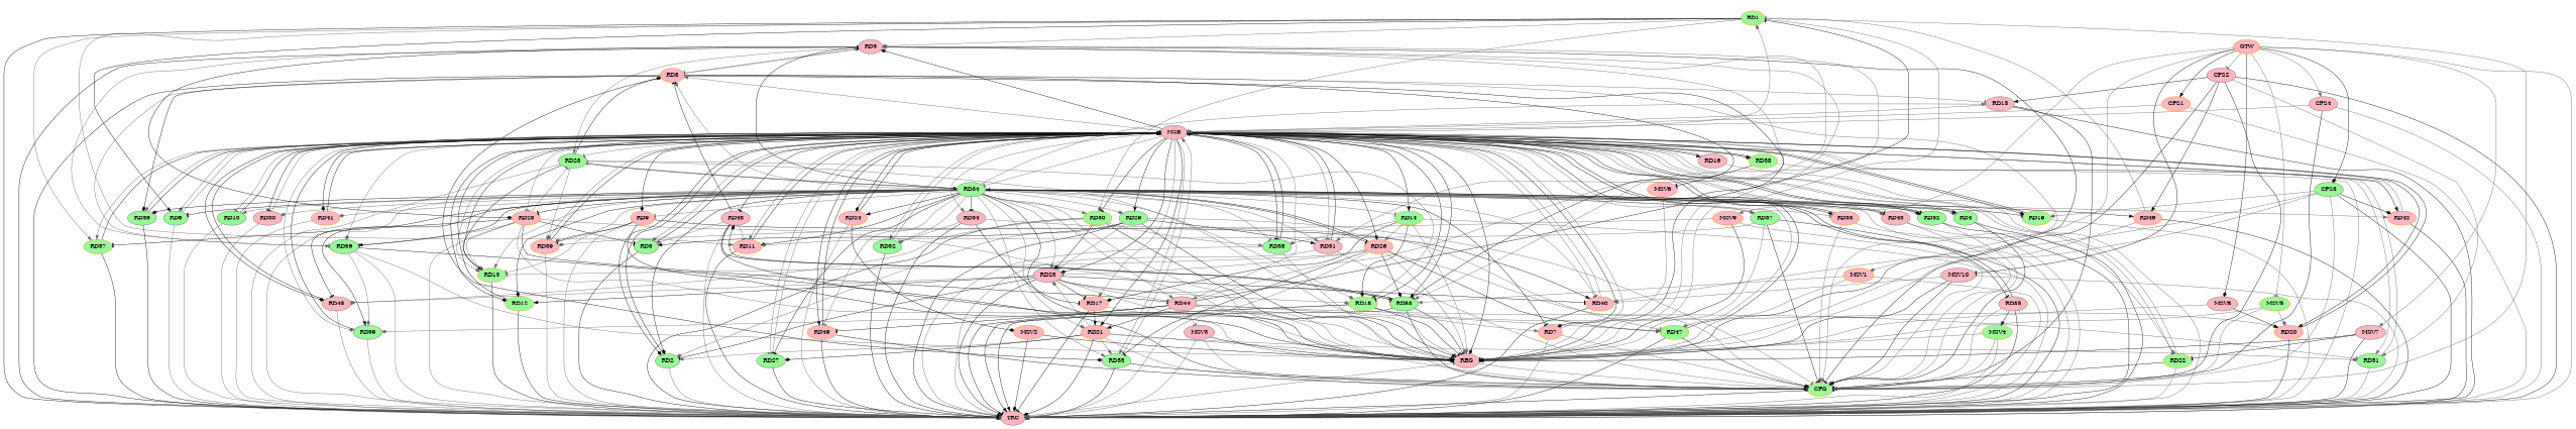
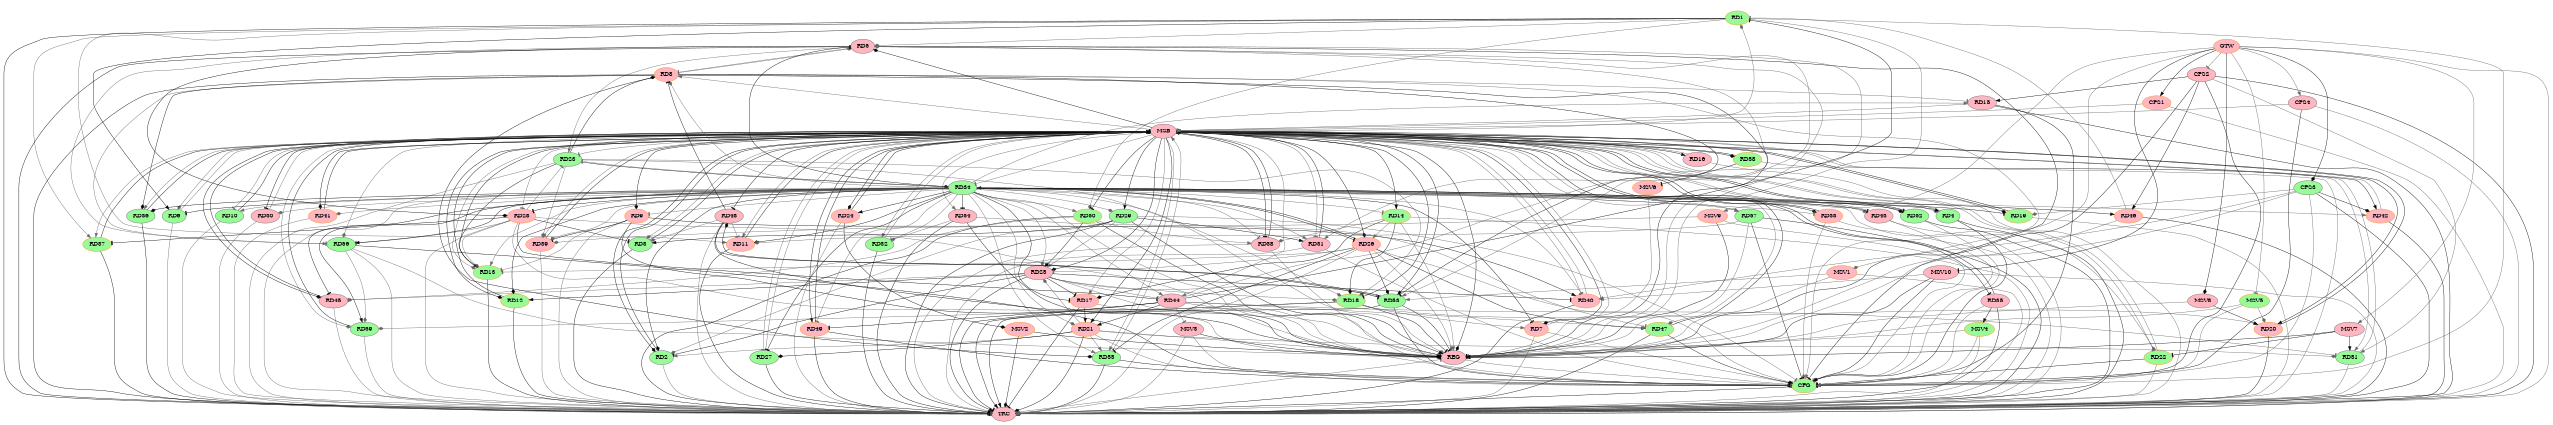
  strict digraph {
    node [color=gray40 fillcolor=lightpink style=filled]
    edge [arrowhead=diamond color=gray40]
    n1 [color=darkorange fillcolor=palegreen label=RD1]
    n2 [label=RD5]
    n3 [fillcolor=palegreen label=RD6]
    n4 [color=darkorange label=RD11]
    n5 [color=darkorange fillcolor=palegreen label=RD37]
    n6 [color=darkorange fillcolor=palegreen label=RD50]
    n7 [label=REG]
    n8 [color=darkorange fillcolor=palegreen label=CFG]
    n9 [label=TRC]
    n10 [color=darkorange label=RD8]
    n11 [fillcolor=palegreen label=RD23]
    n12 [color=darkorange label=RD28]
    n13 [label=RD31]
    n14 [fillcolor=palegreen label=RD53]
    n15 [fillcolor=palegreen label=RD56]
    n16 [label=MSB]
-   n17 [fillcolor=palegreen label=RD38]
+   n17 [label=RD38]
    n18 [label=RD25]
    n19 [label=RD45]
    n20 [fillcolor=palegreen label=RD2]
    n21 [fillcolor=palegreen label=RD3]
    n22 [fillcolor=palegreen label=RD4]
    n23 [color=darkorange label=RD7]
    n24 [fillcolor=palegreen label=RD36]
    n25 [fillcolor=palegreen label=RD55]
    n26 [color=darkorange label=RD9]
    n27 [color=darkorange fillcolor=palegreen label=RD13]
    n28 [color=darkorange label=RD39]
    n29 [color=darkorange label=RD40]
    n30 [fillcolor=palegreen label=RD10]
    n31 [color=darkorange fillcolor=palegreen label=RD12]
    n32 [color=darkorange fillcolor=palegreen label=RD14]
    n33 [color=darkorange label=RD17]
    n34 [color=darkorange fillcolor=palegreen label=RD18]
    n35 [color=darkorange label=RD26]
    n36 [label=RD16]
    n37 [color=darkorange label=RD21]
    n38 [color=darkorange label=RD20]
    n39 [fillcolor=palegreen label=RD59]
    n40 [color=darkorange fillcolor=palegreen label=RD19]
    n41 [fillcolor=palegreen label=RD27]
    n42 [fillcolor=palegreen label=RD51]
    n43 [color=darkorange fillcolor=palegreen label=RD22]
    n44 [fillcolor=palegreen label=RD34]
    n45 [color=darkorange label=RD24]
    n46 [label=RD44]
    n47 [color=darkorange fillcolor=palegreen label=RD47]
    n48 [fillcolor=palegreen label=RD29]
    n49 [label=RD30]
    n50 [fillcolor=palegreen label=RD32]
    n51 [color=darkorange label=RD33]
    n52 [color=darkorange label=RD41]
    n53 [color=darkorange label=RD42]
    n54 [label=RD43]
    n55 [color=darkorange label=RD49]
    n56 [fillcolor=palegreen label=RD52]
    n57 [label=RD54]
    n58 [fillcolor=palegreen label=RD57]
    n59 [label=RD35]
    n60 [label=RD48]
    n61 [color=darkorange fillcolor=palegreen label=RD58]
    n62 [label=RD15]
    n63 [color=darkorange label=RD46]
    n64 [color=darkorange label=MSV2]
    n65 [label=MSV3]
    n66 [color=darkorange fillcolor=palegreen label=MSV4]
    n67 [color=darkorange label=MSV6]
    n68 [color=darkorange label=CPS1]
    n69 [label=CPS2]
    n70 [fillcolor=palegreen label=CPS3]
    n71 [label=CPS4]
    n72 [color=darkorange label=GTW]
    n73 [color=darkorange label=MSV1]
    n74 [color=darkorange fillcolor=palegreen label=MSV5]
    n75 [label=MSV7]
    n76 [label=MSV8]
    n77 [color=darkorange label=MSV9]
    n78 [label=MSV10]
    n1 -> n2
    n1 -> n3 [arrowhead=normal color=black]
    n1 -> n4 [arrowhead=normal]
    n1 -> n5 [arrowhead=normal]
    n1 -> n6
    n1 -> n7
    n1 -> n8 [arrowhead=normal]
    n1 -> n9 [arrowhead=normal color=black]
    n2 -> n7 [arrowhead=normal]
    n2 -> n8 [arrowhead=tee color=black]
    n2 -> n9 [arrowhead=normal color=black]
    n2 -> n10 [arrowhead=tee]
    n2 -> n11 [arrowhead=normal]
    n2 -> n12 [color=black]
    n2 -> n13 [arrowhead=normal]
    n2 -> n14 [arrowhead=normal]
    n2 -> n15 [arrowhead=tee]
    n3 -> n9
    n3 -> n16 [arrowhead=tee]
    n4 -> n9 [color=black]
    n4 -> n16 [arrowhead=normal color=black]
    n5 -> n9 [arrowhead=tee color=black]
    n5 -> n16 [arrowhead=tee color=black]
    n6 -> n7 [color=black]
    n6 -> n9 [color=black]
    n6 -> n17 [arrowhead=normal]
    n6 -> n18 [color=black]
    n6 -> n19
    n7 -> n8 [arrowhead=normal]
    n8 -> n9 [color=black]
    n9 -> n7 [arrowhead=tee]
    n10 -> n2
    n10 -> n7 [arrowhead=normal color=black]
    n10 -> n8 [arrowhead=normal]
    n10 -> n9 [arrowhead=normal color=black]
    n10 -> n14 [arrowhead=tee color=black]
    n10 -> n15 [arrowhead=normal]
    n10 -> n24 [color=black]
    n10 -> n25 [color=black]
    n10 -> n62 [arrowhead=tee]
    n11 -> n7
    n11 -> n9 [arrowhead=tee]
    n11 -> n10 [color=black]
    n11 -> n27 [arrowhead=normal color=black]
    n11 -> n28
    n11 -> n34
    n11 -> n44 [color=black]
    n12 -> n5 [arrowhead=tee color=black]
    n12 -> n7 [arrowhead=tee]
    n12 -> n8 [arrowhead=tee]
    n12 -> n9 [arrowhead=normal]
    n12 -> n11 [arrowhead=tee]
    n12 -> n15 [arrowhead=tee]
    n12 -> n21 [arrowhead=tee color=black]
    n12 -> n27
    n12 -> n46 [arrowhead=tee color=black]
    n13 -> n8 [arrowhead=normal]
    n13 -> n9 [arrowhead=tee]
    n13 -> n16 [color=black]
    n14 -> n7 [arrowhead=tee color=black]
    n14 -> n8 [color=black]
    n14 -> n9 [arrowhead=normal color=black]
    n14 -> n60 [color=black]
    n15 -> n7
    n15 -> n8 [arrowhead=tee color=black]
    n15 -> n9 [arrowhead=tee]
    n15 -> n39
    n16 -> n1
    n16 -> n2 [color=black]
    n16 -> n3
    n16 -> n4 [arrowhead=normal]
    n16 -> n5 [arrowhead=normal]
    n16 -> n6 [arrowhead=tee color=black]
    n16 -> n7 [color=black]
    n16 -> n10 [arrowhead=normal]
    n16 -> n11 [arrowhead=tee]
    n16 -> n12 [arrowhead=tee]
    n16 -> n13 [arrowhead=tee]
    n16 -> n14 [arrowhead=normal color=black]
    n16 -> n15
    n16 -> n17 [arrowhead=tee color=black]
    n16 -> n18 [color=black]
    n16 -> n19 [color=black]
    n16 -> n20 [color=black]
    n16 -> n21
    n16 -> n22
    n16 -> n23 [color=black]
    n16 -> n24 [arrowhead=normal]
    n16 -> n25 [arrowhead=normal]
    n16 -> n26 [color=black]
    n16 -> n27
    n16 -> n28
    n16 -> n29 [arrowhead=tee]
    n16 -> n30 [arrowhead=tee]
    n16 -> n31 [color=black]
    n16 -> n32 [arrowhead=normal color=black]
    n16 -> n33 [arrowhead=normal]
    n16 -> n34 [arrowhead=tee color=black]
    n16 -> n35 [color=black]
    n16 -> n36 [arrowhead=normal color=black]
    n16 -> n37 [arrowhead=normal color=black]
    n16 -> n38 [arrowhead=normal color=black]
    n16 -> n39
    n16 -> n40 [color=black]
    n16 -> n41 [arrowhead=tee]
    n16 -> n42 [arrowhead=normal]
    n16 -> n43 [arrowhead=tee]
    n16 -> n44 [arrowhead=tee]
    n16 -> n45 [color=black]
    n16 -> n46 [arrowhead=normal]
    n16 -> n47
    n16 -> n48 [arrowhead=normal color=black]
    n16 -> n49 [arrowhead=tee color=black]
    n16 -> n50 [arrowhead=normal]
    n16 -> n51 [color=black]
    n16 -> n52 [color=black]
    n16 -> n53 [arrowhead=normal color=black]
    n16 -> n54
    n16 -> n55 [arrowhead=normal color=black]
    n16 -> n56 [color=black]
    n16 -> n57 [arrowhead=normal]
    n16 -> n58 [arrowhead=normal]
    n16 -> n59 [arrowhead=tee color=black]
    n16 -> n60 [arrowhead=tee color=black]
    n16 -> n61 [color=black]
    n17 -> n8
    n17 -> n9 [arrowhead=normal]
    n17 -> n16 [color=black]
    n18 -> n7
    n18 -> n9 [arrowhead=normal color=black]
    n18 -> n14 [arrowhead=normal]
    n18 -> n19 [arrowhead=tee]
    n18 -> n20 [arrowhead=tee color=black]
    n18 -> n29 [arrowhead=tee color=black]
    n18 -> n31 [arrowhead=normal color=black]
    n18 -> n33 [arrowhead=tee color=black]
    n18 -> n34
    n18 -> n46 [arrowhead=tee]
    n19 -> n9 [arrowhead=tee]
    n19 -> n16 [arrowhead=normal color=black]
    n20 -> n9 [arrowhead=tee]
    n20 -> n16 [color=black]
    n21 -> n9 [color=black]
    n21 -> n16 [color=black]
    n22 -> n8 [color=black]
    n22 -> n9 [arrowhead=tee color=black]
    n22 -> n16 [arrowhead=tee]
    n23 -> n8 [arrowhead=tee]
    n23 -> n9 [arrowhead=normal]
    n23 -> n16
    n24 -> n9 [arrowhead=tee color=black]
    n24 -> n16 [arrowhead=normal color=black]
    n25 -> n8 [color=black]
    n25 -> n9 [arrowhead=tee color=black]
    n25 -> n16 [arrowhead=normal]
    n26 -> n7 [color=black]
    n26 -> n9
    n26 -> n27 [arrowhead=tee]
    n26 -> n28 [arrowhead=tee color=black]
    n26 -> n29 [arrowhead=normal color=black]
    n27 -> n9 [arrowhead=tee color=black]
    n27 -> n16 [arrowhead=normal color=black]
    n28 -> n9 [arrowhead=normal]
    n28 -> n16 [arrowhead=normal color=black]
    n29 -> n9 [arrowhead=tee color=black]
    n29 -> n16 [arrowhead=normal]
    n30 -> n9 [arrowhead=tee]
    n30 -> n16 [arrowhead=tee color=black]
    n31 -> n9 [color=black]
    n31 -> n16 [arrowhead=normal color=black]
    n32 -> n7 [arrowhead=normal]
    n32 -> n9
    n32 -> n17
    n32 -> n33 [color=black]
    n32 -> n34 [color=black]
    n32 -> n35 [arrowhead=normal]
    n33 -> n7
    n33 -> n9 [arrowhead=tee color=black]
    n33 -> n37 [arrowhead=normal color=black]
    n34 -> n7 [arrowhead=tee color=black]
    n34 -> n9 [arrowhead=normal color=black]
    n34 -> n23 [arrowhead=normal]
    n34 -> n38 [arrowhead=normal]
    n34 -> n39
    n35 -> n7
    n35 -> n8 [arrowhead=normal]
    n35 -> n9 [arrowhead=tee]
    n35 -> n14 [color=black]
    n35 -> n18 [arrowhead=tee]
    n35 -> n25 [arrowhead=tee color=black]
    n35 -> n27 [arrowhead=tee]
    n35 -> n44 [arrowhead=normal color=black]
    n35 -> n47 [arrowhead=normal color=black]
    n36 -> n9 [arrowhead=normal]
    n36 -> n16 [arrowhead=normal]
    n37 -> n7
    n37 -> n8 [arrowhead=normal]
    n37 -> n9 [color=black]
    n37 -> n18
    n37 -> n20 [arrowhead=normal]
    n37 -> n25 [arrowhead=normal]
    n37 -> n41 [color=black]
    n37 -> n42
    n38 -> n9 [arrowhead=tee color=black]
    n38 -> n16 [color=black]
    n39 -> n9
    n39 -> n16 [arrowhead=normal color=black]
    n40 -> n9
    n40 -> n16 [color=black]
    n41 -> n9 [arrowhead=tee color=black]
    n41 -> n16 [arrowhead=normal]
    n42 -> n9
    n42 -> n16
    n43 -> n8 [arrowhead=tee color=black]
    n43 -> n9
    n43 -> n16
    n44 -> n2 [arrowhead=tee color=black]
    n44 -> n3 [arrowhead=tee color=black]
    n44 -> n4 [color=black]
    n44 -> n6 [arrowhead=normal]
    n44 -> n7
    n44 -> n9
    n44 -> n10
    n44 -> n11 [arrowhead=tee]
    n44 -> n12 [arrowhead=tee color=black]
    n44 -> n13 [arrowhead=normal]
    n44 -> n15 [arrowhead=normal color=black]
    n44 -> n17 [arrowhead=tee]
    n44 -> n18
    n44 -> n19 [arrowhead=tee color=black]
    n44 -> n20 [color=black]
    n44 -> n22 [arrowhead=normal color=black]
    n44 -> n23 [arrowhead=tee color=black]
    n44 -> n24 [color=black]
    n44 -> n25 [arrowhead=normal]
    n44 -> n26 [arrowhead=tee]
    n44 -> n27 [arrowhead=normal]
    n44 -> n28
    n44 -> n29 [arrowhead=tee]
    n44 -> n30 [arrowhead=normal]
    n44 -> n31 [color=black]
    n44 -> n32 [arrowhead=tee]
    n44 -> n33 [arrowhead=tee color=black]
    n44 -> n34
    n44 -> n35 [arrowhead=tee color=black]
    n44 -> n37
    n44 -> n39 [arrowhead=normal color=black]
    n44 -> n40 [arrowhead=tee color=black]
    n44 -> n41 [arrowhead=tee color=black]
    n44 -> n43
    n44 -> n45 [arrowhead=normal color=black]
    n44 -> n46 [arrowhead=normal]
    n44 -> n48
    n44 -> n49
    n44 -> n50 [arrowhead=tee]
    n44 -> n51 [arrowhead=tee]
    n44 -> n52
    n44 -> n53 [arrowhead=normal]
    n44 -> n54 [arrowhead=tee color=black]
    n44 -> n55 [arrowhead=tee]
    n44 -> n56 [arrowhead=tee color=black]
    n44 -> n57 [arrowhead=tee color=black]
    n44 -> n58 [arrowhead=normal]
    n44 -> n62 [arrowhead=normal]
    n44 -> n63 [arrowhead=normal color=black]
    n45 -> n9 [arrowhead=normal]
    n45 -> n16 [arrowhead=normal color=black]
    n45 -> n64 [color=black]
    n46 -> n1 [arrowhead=tee color=black]
    n46 -> n2
    n46 -> n7 [arrowhead=normal]
    n46 -> n9 [arrowhead=tee color=black]
    n46 -> n37 [arrowhead=normal color=black]
    n46 -> n42 [arrowhead=tee]
    n46 -> n47
    n46 -> n55 [arrowhead=tee color=black]
    n46 -> n65 [arrowhead=tee]
    n47 -> n8 [color=black]
    n47 -> n9 [arrowhead=normal color=black]
    n47 -> n16 [arrowhead=normal color=black]
    n48 -> n7 [arrowhead=normal color=black]
    n48 -> n8 [arrowhead=tee]
    n48 -> n9 [arrowhead=normal color=black]
    n48 -> n13 [arrowhead=normal color=black]
    n48 -> n18 [arrowhead=normal]
    n48 -> n20
    n48 -> n21 [arrowhead=normal color=black]
    n49 -> n9 [arrowhead=tee]
    n49 -> n16 [arrowhead=tee]
    n50 -> n9 [color=black]
    n50 -> n16
    n51 -> n8
    n51 -> n9 [arrowhead=tee]
    n51 -> n16 [color=black]
    n52 -> n9
    n52 -> n16 [arrowhead=tee color=black]
    n53 -> n9 [arrowhead=normal color=black]
    n53 -> n16 [arrowhead=normal]
    n54 -> n8 [arrowhead=tee]
    n54 -> n9
    n54 -> n16
    n55 -> n8 [color=black]
    n55 -> n9 [color=black]
    n55 -> n16 [color=black]
    n56 -> n8
    n56 -> n9 [color=black]
    n56 -> n16 [arrowhead=tee color=black]
    n57 -> n7 [arrowhead=normal color=black]
    n57 -> n9 [arrowhead=normal color=black]
    n57 -> n47 [arrowhead=tee]
    n57 -> n50
    n58 -> n4
    n58 -> n7 [arrowhead=tee]
    n58 -> n8 [arrowhead=tee color=black]
    n58 -> n9 [color=black]
    n59 -> n8 [arrowhead=tee]
    n59 -> n9 [arrowhead=normal color=black]
    n59 -> n16 [arrowhead=normal color=black]
    n59 -> n66 [arrowhead=normal color=black]
    n60 -> n4 [arrowhead=tee]
    n60 -> n7 [color=black]
    n60 -> n9 [arrowhead=tee]
    n60 -> n10 [arrowhead=tee color=black]
    n60 -> n14 [arrowhead=tee color=black]
    n60 -> n21
    n61 -> n9
    n61 -> n16 [color=black]
    n61 -> n67 [arrowhead=tee color=black]
    n62 -> n8 [arrowhead=normal color=black]
    n62 -> n9 [arrowhead=tee color=black]
    n62 -> n16
    n63 -> n1 [arrowhead=tee]
    n63 -> n7 [arrowhead=tee]
    n63 -> n9 [arrowhead=normal color=black]
    n64 -> n7 [arrowhead=tee color=black]
    n64 -> n9 [color=black]
    n65 -> n7 [arrowhead=tee color=black]
    n65 -> n8 [arrowhead=tee]
    n65 -> n9 [arrowhead=normal]
    n66 -> n7
    n66 -> n8 [arrowhead=normal]
    n66 -> n9 [arrowhead=tee]
    n67 -> n7
    n68 -> n9
    n68 -> n16 [arrowhead=tee]
    n69 -> n7 [arrowhead=normal color=black]
    n69 -> n8 [arrowhead=tee color=black]
    n69 -> n9 [color=black]
    n69 -> n42 [arrowhead=normal]
    n69 -> n62 [arrowhead=normal color=black]
    n69 -> n63 [arrowhead=normal color=black]
    n70 -> n7
    n70 -> n8 [arrowhead=tee]
    n70 -> n9 [arrowhead=normal color=black]
    n70 -> n29 [arrowhead=normal]
    n70 -> n40
    n70 -> n53 [color=black]
    n71 -> n8 [arrowhead=tee color=black]
    n71 -> n9 [arrowhead=normal]
    n71 -> n16 [arrowhead=normal]
    n72 -> n9 [arrowhead=tee]
    n72 -> n68 [arrowhead=normal color=black]
    n72 -> n69 [arrowhead=tee]
    n72 -> n70 [color=black]
    n72 -> n71 [arrowhead=normal]
    n72 -> n73
    n72 -> n74 [arrowhead=tee]
    n72 -> n75 [arrowhead=normal]
    n72 -> n76 [color=black]
    n72 -> n77 [arrowhead=normal]
    n72 -> n78 [arrowhead=tee color=black]
    n73 -> n7 [arrowhead=tee]
    n73 -> n9
    n73 -> n14 [arrowhead=normal]
    n74 -> n7
    n74 -> n8 [arrowhead=normal]
    n74 -> n38
    n75 -> n7 [arrowhead=normal color=black]
-   n75 -> n9 [arrowhead=normal color=black]
+   n75 -> n42 [arrowhead=normal color=black]
    n75 -> n43 [arrowhead=tee color=black]
    n76 -> n7
    n76 -> n38 [arrowhead=normal color=black]
    n77 -> n7 [arrowhead=tee color=black]
    n77 -> n8
    n77 -> n28
    n78 -> n7 [arrowhead=normal color=black]
    n78 -> n8 [arrowhead=normal color=black]
    n78 -> n9 [arrowhead=normal]
    n78 -> n29 [arrowhead=normal]
  }
